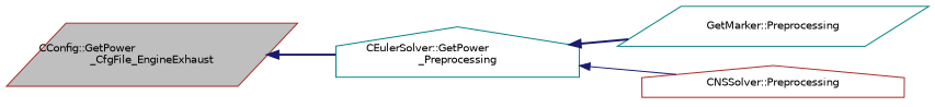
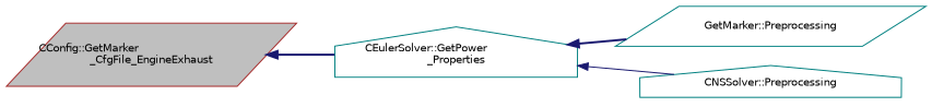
  digraph {
    rankdir=LR
    node [color=brown fillcolor=white fontname=Helvetica fontsize=10 shape=parallelogram style=filled]
    edge [color=midnightblue dir=back fontname=Helvetica fontsize=10 labelfontname=Helvetica labelfontsize=10 style=bold]
-   n1 [fillcolor=grey75 fontcolor=black height=0.2 label="CConfig::GetPower\l_CfgFile_EngineExhaust" width=0.4]
-   n2 [color=teal height=0.2 label="CEulerSolver::GetPower\l_Preprocessing" shape=house width=0.4]
+   n1 [fillcolor=grey75 fontcolor=black height=0.2 label="CConfig::GetMarker\l_CfgFile_EngineExhaust" width=0.4]
+   n2 [color=teal height=0.2 label="CEulerSolver::GetPower\l_Properties" shape=house width=0.4]
    n3 [color=teal height=0.2 label="GetMarker::Preprocessing" width=0.4]
-   n4 [height=0.2 label="CNSSolver::Preprocessing" shape=house width=0.4]
+   n4 [color=teal height=0.2 label="CNSSolver::Preprocessing" shape=house width=0.4]
    n1 -> n2
    n2 -> n3
    n2 -> n4 [style=solid]
  }
